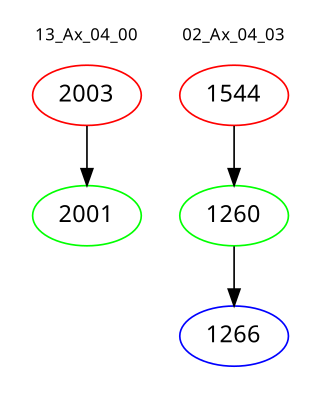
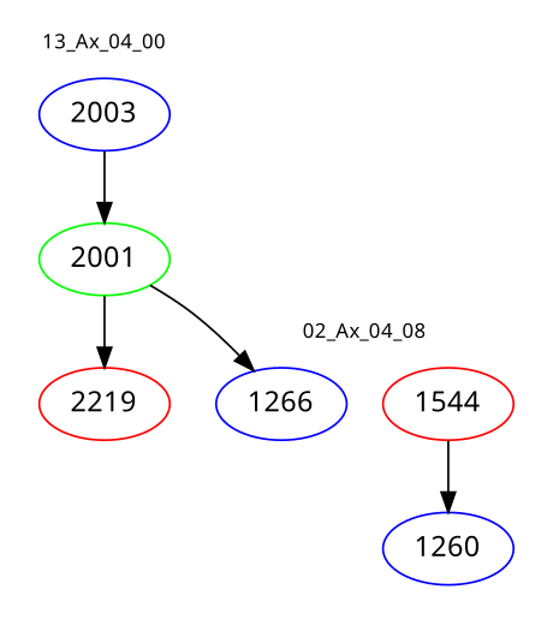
  digraph {
    fontname="Noto Sans"
    node [color=green fontname="Noto Sans"]
    edge [color=black fontname="Noto Sans"]
    n1 [label=2001]
-   n2 [color=red label=2003]
-   n4 [label=1260]
+   n2 [color=blue label=2003]
+   n3 [color=red label=2219]
+   n4 [color=blue label=1260]
    n5 [color=red label=1544]
    n6 [color=blue label=1266]
    subgraph cluster_1 {
      color=white
      fontsize=10
      label="13_Ax_04_00"
      n1
      n2
+     n3
    }
    subgraph cluster_2 {
      color=white
      fontsize=10
-     label="02_Ax_04_03"
+     label="02_Ax_04_08"
      n4
      n5
      n6
    }
+   n1 -> n3
    n2 -> n1
-   n4 -> n6
+   n1 -> n6
    n5 -> n4
  }
